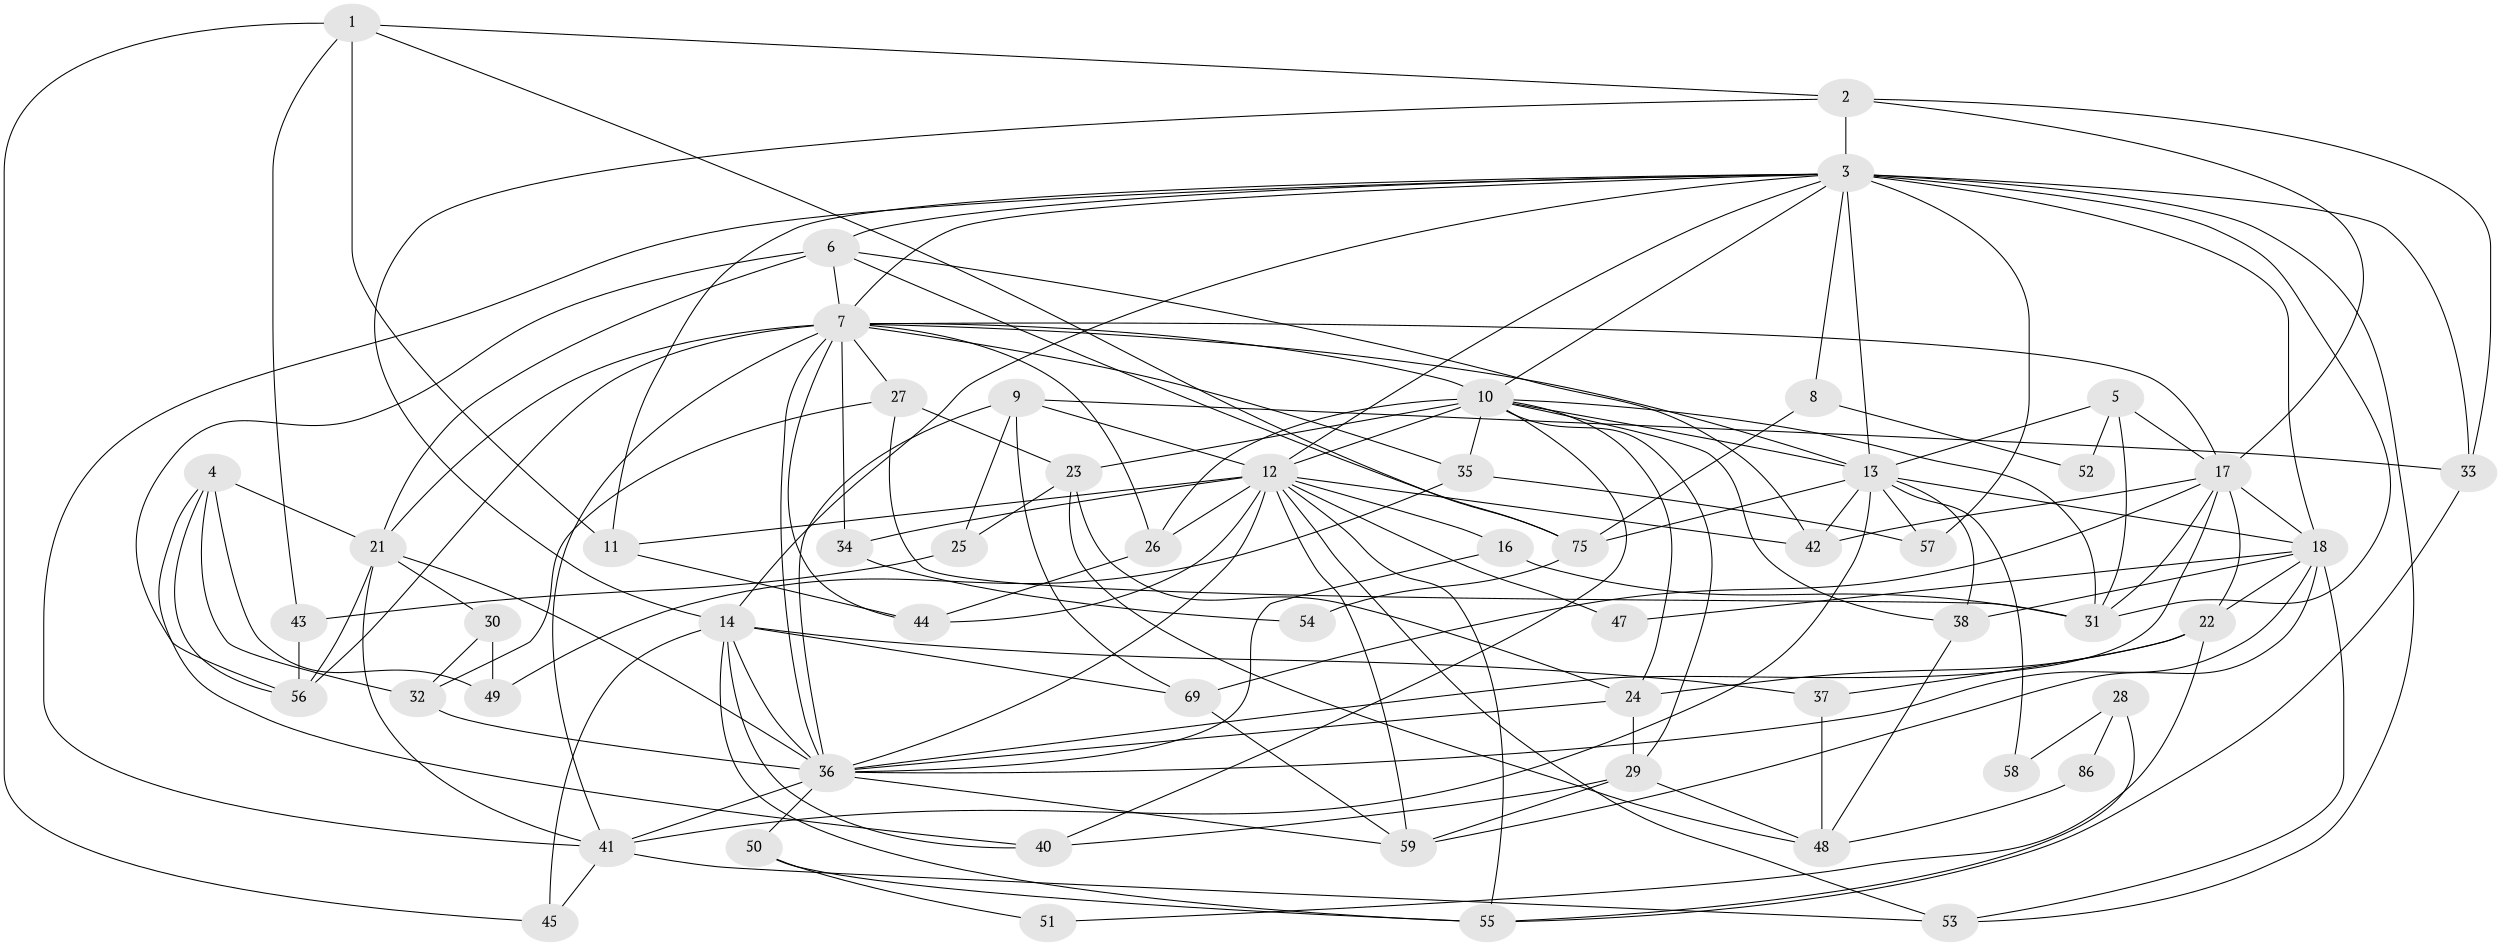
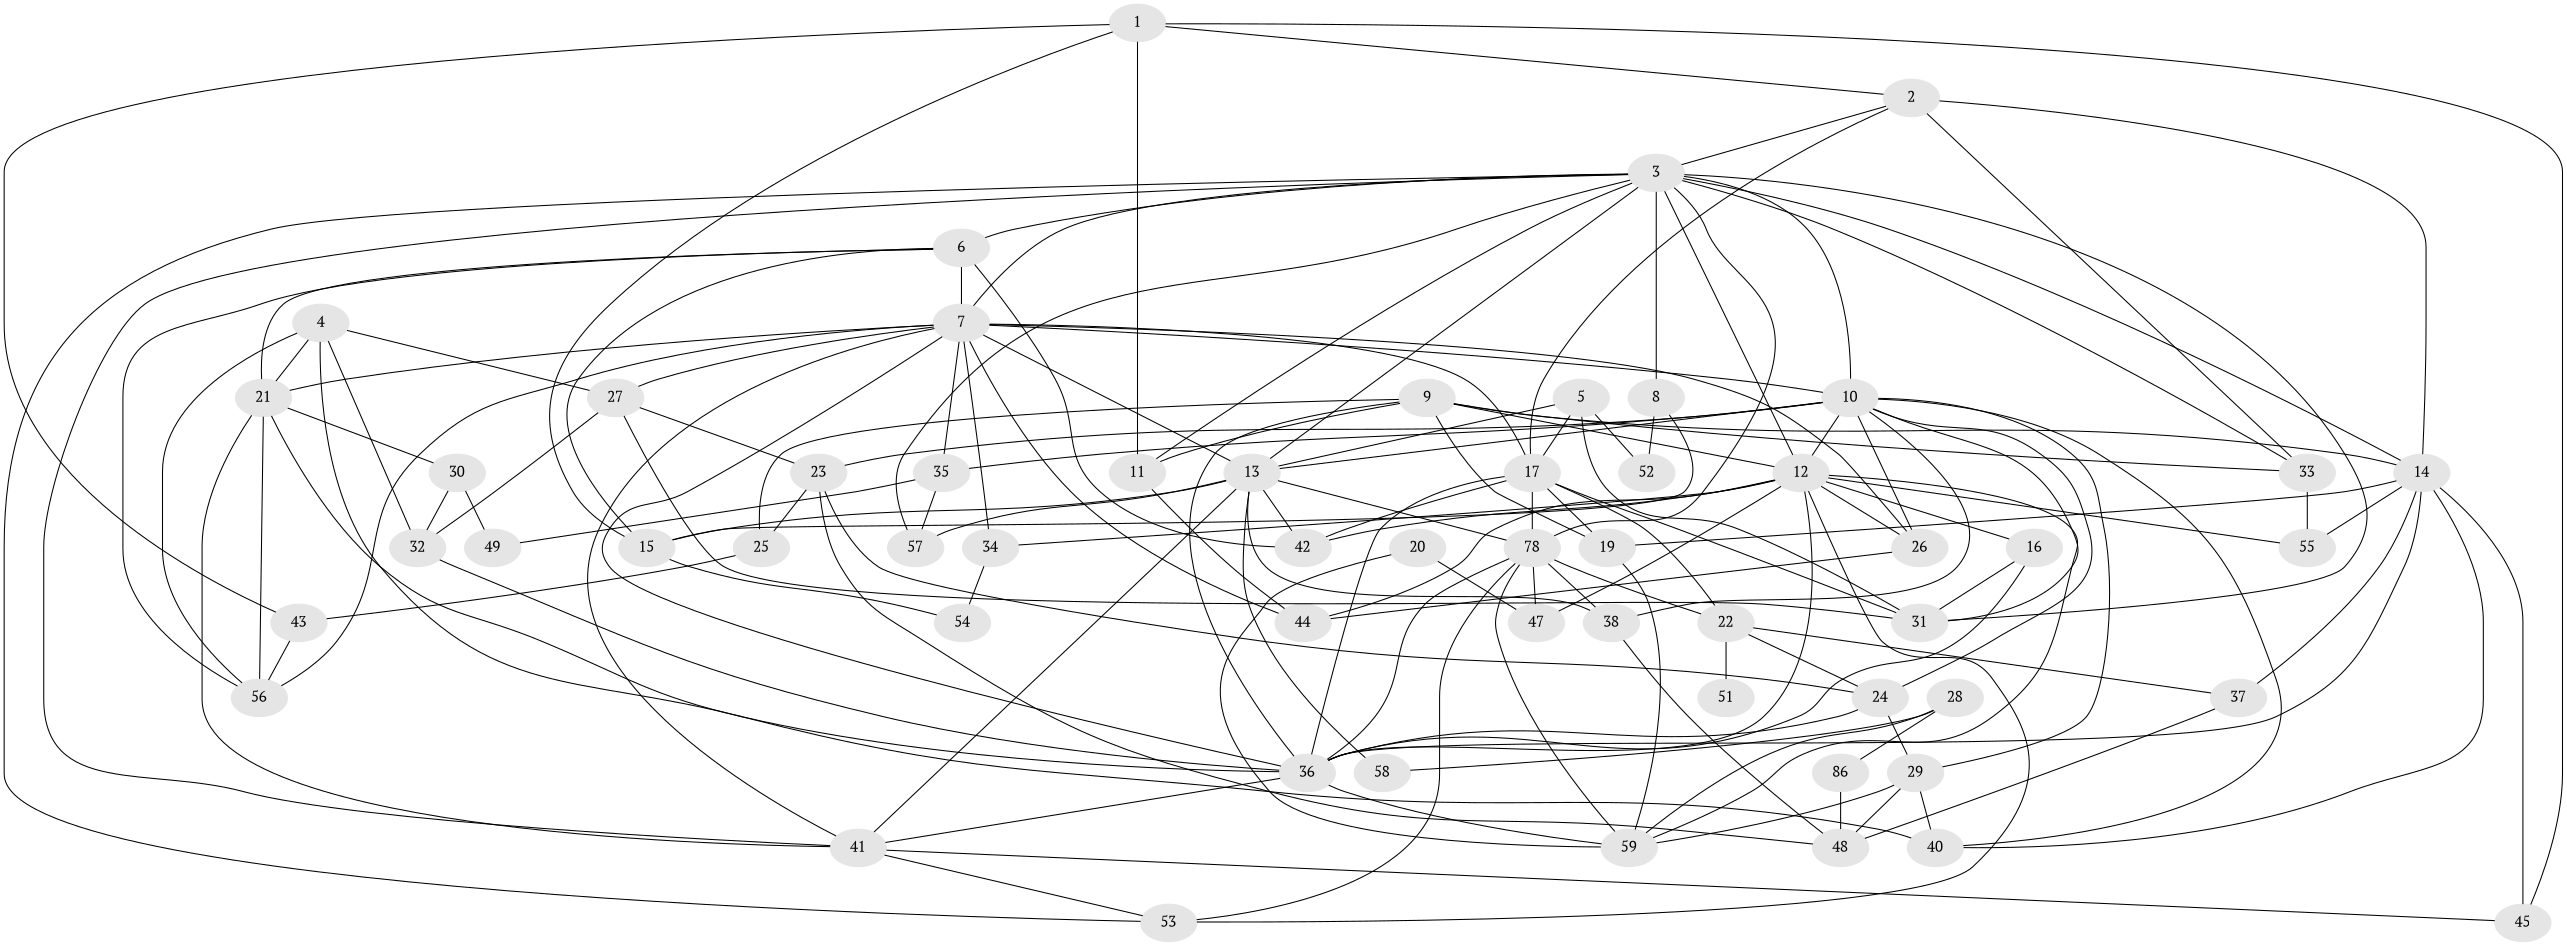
  graph {
    fontname="PT Serif"
    node [color=gray90 fontname="PT Serif" style=filled]
    edge [fontname="PT Serif" weight=1.0]
    1
    2
    11
-   15 [label=75]
+   15
    43
    45
    3
    14
    17
    33
    44
    54
    56
    6
    7
    8
    10
    12
    13
-   18
+   18 [label=78]
    31
    41
    53
    57
    40
    36
-   19 [label=69]
+   19
    55
    37
    42
    22
    21
    27
    26
    34
    35
    52
    23
    24
    29
    38
    16
    47
    59
    58
    4
    32
    30
    25
    48
    5
    49
-   50
    9
    51
+   20
    28
    n58 [label=86]
    1 -- 2
    1 -- 11
    1 -- 15
    1 -- 43
    1 -- 45
    2 -- 3
    2 -- 14
    2 -- 17
    2 -- 33
    11 -- 44
    15 -- 54
    43 -- 56
    3 -- 11
    3 -- 14
    3 -- 33
    3 -- 6
    3 -- 7
    3 -- 8
    3 -- 10
    3 -- 12
    3 -- 13 [weight=2.0]
    3 -- 18 [weight=2.0]
    3 -- 31
    3 -- 41
    3 -- 53
    3 -- 57
    14 -- 45
    14 -- 40
    14 -- 36
    14 -- 19
    14 -- 55
    14 -- 37
    17 -- 18 [weight=2.0]
    17 -- 31
    17 -- 36
    17 -- 19
    17 -- 42
    17 -- 22 [weight=2.0]
    33 -- 55
    6 -- 15
    6 -- 56
    6 -- 7 [weight=2.0]
    6 -- 42
    6 -- 21
    7 -- 17
    7 -- 44
    7 -- 56
    7 -- 10
    7 -- 13 [weight=2.0]
    7 -- 41
    7 -- 36 [weight=3.0]
    7 -- 21
    7 -- 27
    7 -- 26 [weight=2.0]
    7 -- 34
    7 -- 35
    8 -- 15
    8 -- 52
    10 -- 12 [weight=2.0]
    10 -- 13
    10 -- 31
    10 -- 40
    10 -- 26 [weight=3.0]
    10 -- 35
    10 -- 23
    10 -- 24
    10 -- 29
    10 -- 38
    12 -- 44
    12 -- 53
    12 -- 36 [weight=3.0]
    12 -- 55
    12 -- 42
    12 -- 26
    12 -- 34
    12 -- 16
    12 -- 47
    12 -- 59
    13 -- 15
    13 -- 18
    13 -- 41
    13 -- 57
    13 -- 42
    13 -- 38
    13 -- 58
    18 -- 53
    18 -- 36
    18 -- 22
    18 -- 38
    18 -- 47
    18 -- 59
    41 -- 45
    41 -- 53
    36 -- 41
    36 -- 59
-   36 -- 50
    19 -- 59
    37 -- 48
    22 -- 37
    22 -- 24
    22 -- 51
    21 -- 56
    21 -- 41
    21 -- 36
    21 -- 30
    27 -- 31
    27 -- 23 [weight=2.0]
    27 -- 32
    26 -- 44
    34 -- 54
    35 -- 57
    35 -- 49
    23 -- 24
    23 -- 25
    23 -- 48
    24 -- 36
    24 -- 29
    29 -- 40
    29 -- 59
    29 -- 48
    38 -- 48
    16 -- 31
    16 -- 36
    4 -- 56
    4 -- 40
    4 -- 21 [weight=2.0]
-   4 -- 49
+   4 -- 27
    4 -- 32
    32 -- 36
    30 -- 32
    30 -- 49
    25 -- 43
    5 -- 17
    5 -- 13
    5 -- 31
    5 -- 52
-   50 -- 55
-   50 -- 51
-   12 -- 11
+   9 -- 11
+   9 -- 14
    9 -- 33
    9 -- 12
    9 -- 36
    9 -- 19 [weight=2.0]
    9 -- 25
-   28 -- 55
+   20 -- 47
+   20 -- 59
+   28 -- 59
    28 -- 58
    28 -- n58
    n58 -- 48
  }
